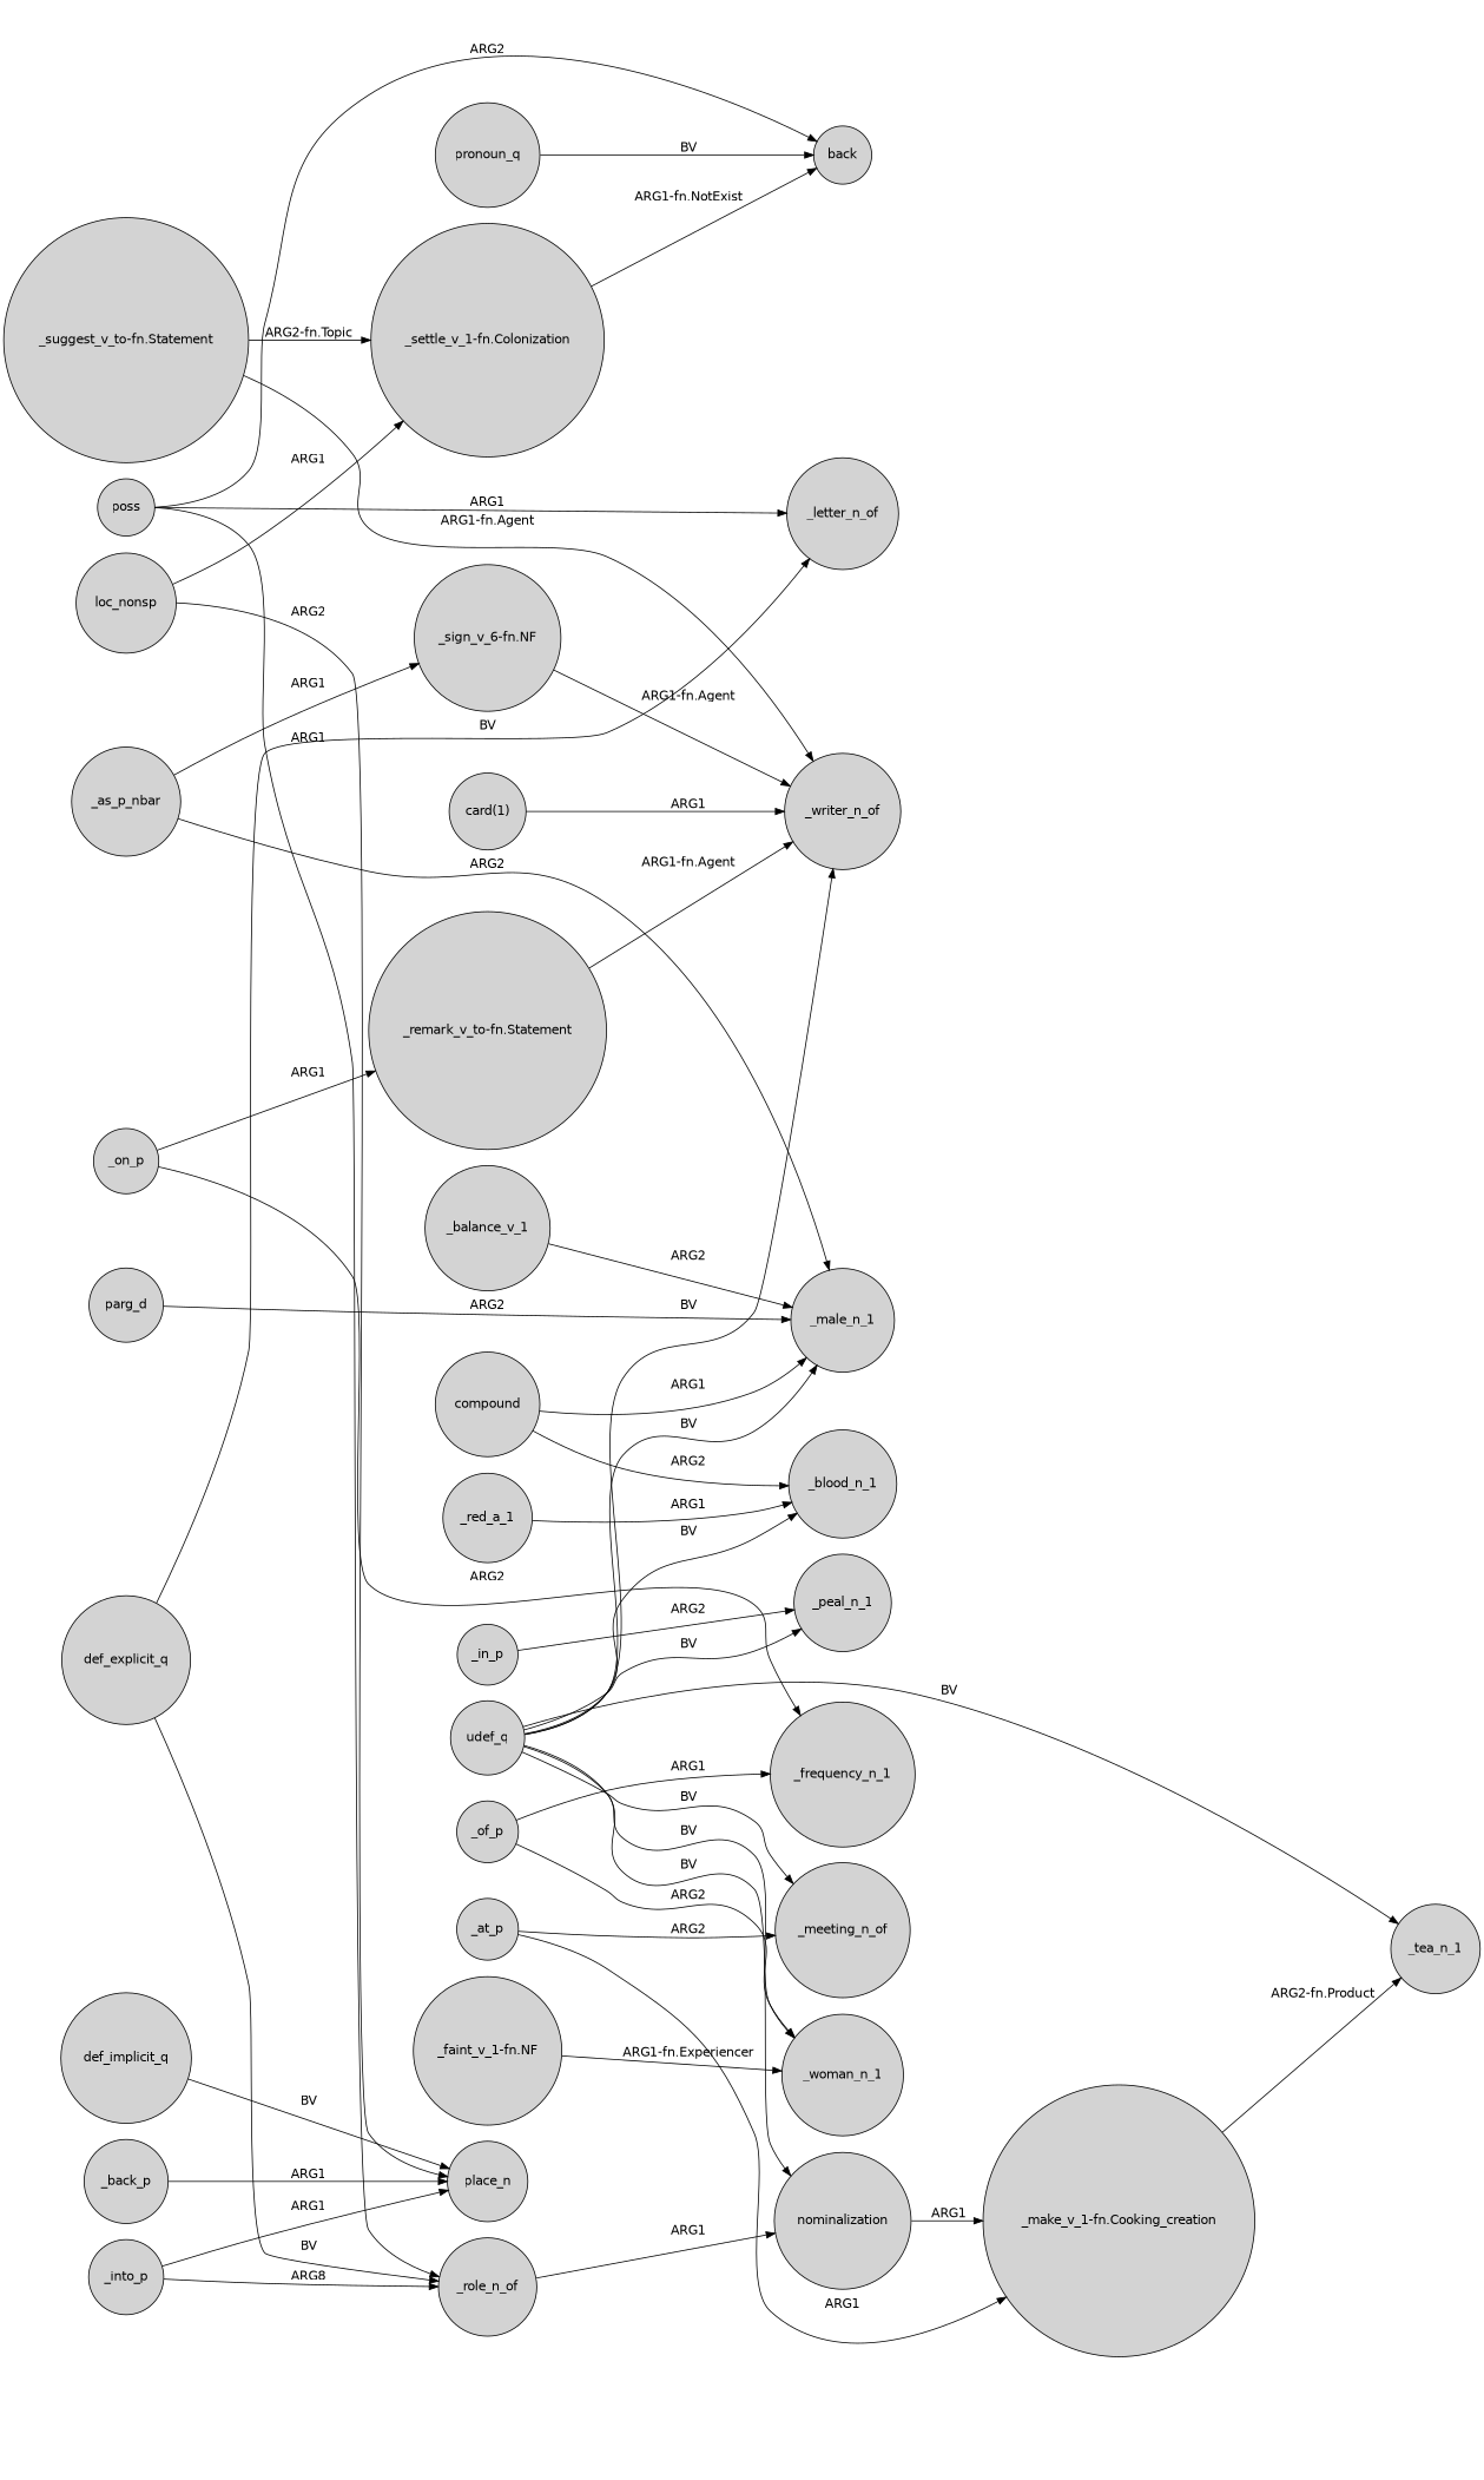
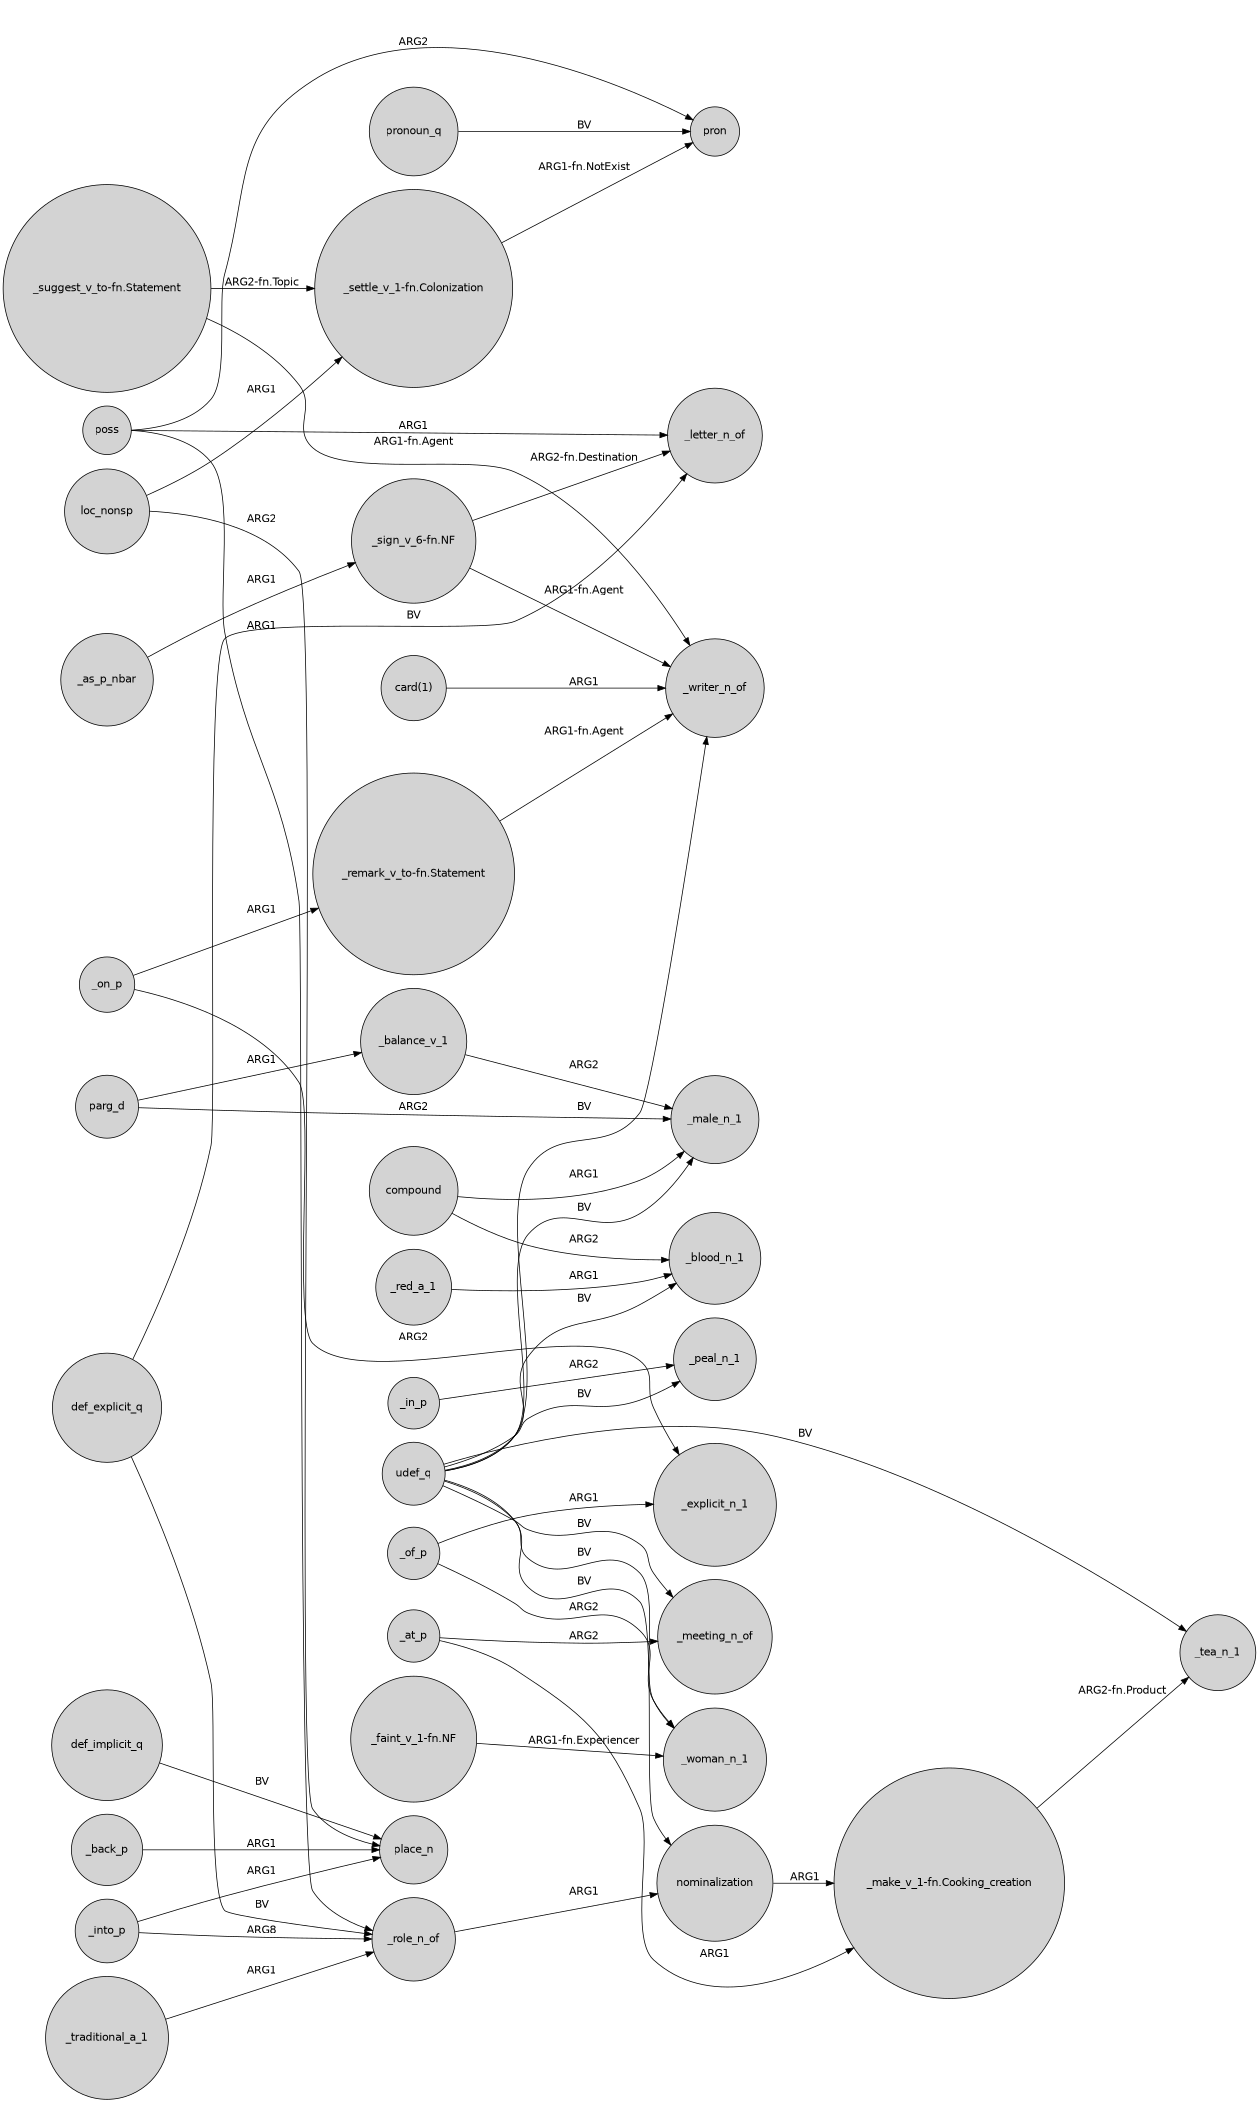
  digraph {
    fontname="DejaVu Sans"
    rankdir=LR
    node [fontname="DejaVu Sans" shape=circle style=filled]
    edge [fontname="DejaVu Sans"]
    "_suggest_v_to-fn.Statement"
    "_settle_v_1-fn.Colonization"
    _writer_n_of
-   pron [label=back]
+   pron
    udef_q
    _male_n_1
    _woman_n_1
    nominalization
    _peal_n_1
    _meeting_n_of
    _blood_n_1
    _tea_n_1
    "_make_v_1-fn.Cooking_creation"
    loc_nonsp
    place_n
    _at_p
    _as_p_nbar
    n18 [label="_sign_v_6-fn.NF"]
    _letter_n_of
    compound
    poss
    _role_n_of
    _into_p
    _in_p
    "_faint_v_1-fn.NF"
    _of_p
-   _frequency_n_1
+   _frequency_n_1 [label=_explicit_n_1]
    "_remark_v_to-fn.Statement"
    _on_p
    def_implicit_q
    _red_a_1
    _balance_v_1
    pronoun_q
    def_explicit_q
+   _traditional_a_1
    parg_d
    _back_p
    "card(1)"
    "_suggest_v_to-fn.Statement" -> "_settle_v_1-fn.Colonization" [label="ARG2-fn.Topic"]
    "_suggest_v_to-fn.Statement" -> _writer_n_of [label="ARG1-fn.Agent"]
    "_settle_v_1-fn.Colonization" -> pron [label="ARG1-fn.NotExist"]
    udef_q -> _writer_n_of [label=BV]
    udef_q -> _male_n_1 [label=BV]
    udef_q -> _woman_n_1 [label=BV]
    udef_q -> nominalization [label=BV]
    udef_q -> _peal_n_1 [label=BV]
    udef_q -> _meeting_n_of [label=BV]
    udef_q -> _blood_n_1 [label=BV]
    udef_q -> _tea_n_1 [label=BV]
    nominalization -> "_make_v_1-fn.Cooking_creation" [label=ARG1]
    "_make_v_1-fn.Cooking_creation" -> _tea_n_1 [label="ARG2-fn.Product"]
    loc_nonsp -> "_settle_v_1-fn.Colonization" [label=ARG1]
    loc_nonsp -> place_n [label=ARG2]
    _at_p -> _meeting_n_of [label=ARG2]
    _at_p -> "_make_v_1-fn.Cooking_creation" [label=ARG1]
-   _as_p_nbar -> _male_n_1 [label=ARG2]
    _as_p_nbar -> n18 [label=ARG1]
    n18 -> _writer_n_of [label="ARG1-fn.Agent"]
+   n18 -> _letter_n_of [label="ARG2-fn.Destination"]
    compound -> _male_n_1 [label=ARG1]
    compound -> _blood_n_1 [label=ARG2]
    poss -> pron [label=ARG2]
    poss -> _letter_n_of [label=ARG1]
    poss -> _role_n_of [label=ARG1]
    _role_n_of -> nominalization [label=ARG1]
    _into_p -> place_n [label=ARG1]
    _into_p -> _role_n_of [label=ARG8]
    _in_p -> _peal_n_1 [label=ARG2]
    "_faint_v_1-fn.NF" -> _woman_n_1 [label="ARG1-fn.Experiencer"]
    _of_p -> _woman_n_1 [label=ARG2]
    _of_p -> _frequency_n_1 [label=ARG1]
    "_remark_v_to-fn.Statement" -> _writer_n_of [label="ARG1-fn.Agent"]
    _on_p -> _frequency_n_1 [label=ARG2]
    _on_p -> "_remark_v_to-fn.Statement" [label=ARG1]
    def_implicit_q -> place_n [label=BV]
    _red_a_1 -> _blood_n_1 [label=ARG1]
    _balance_v_1 -> _male_n_1 [label=ARG2]
    pronoun_q -> pron [label=BV]
    def_explicit_q -> _letter_n_of [label=BV]
    def_explicit_q -> _role_n_of [label=BV]
+   _traditional_a_1 -> _role_n_of [label=ARG1]
    parg_d -> _male_n_1 [label=ARG2]
+   parg_d -> _balance_v_1 [label=ARG1]
    _back_p -> place_n [label=ARG1]
    "card(1)" -> _writer_n_of [label=ARG1]
  }
